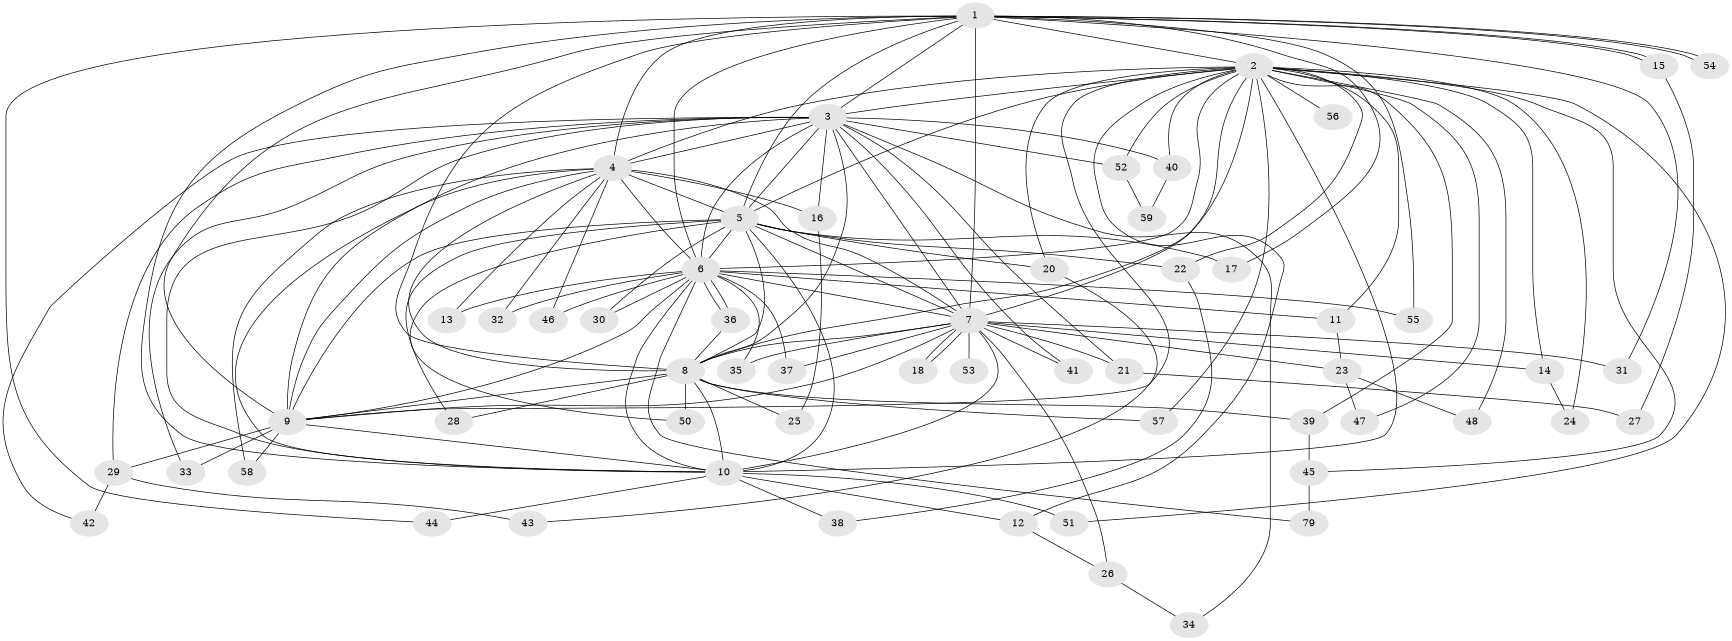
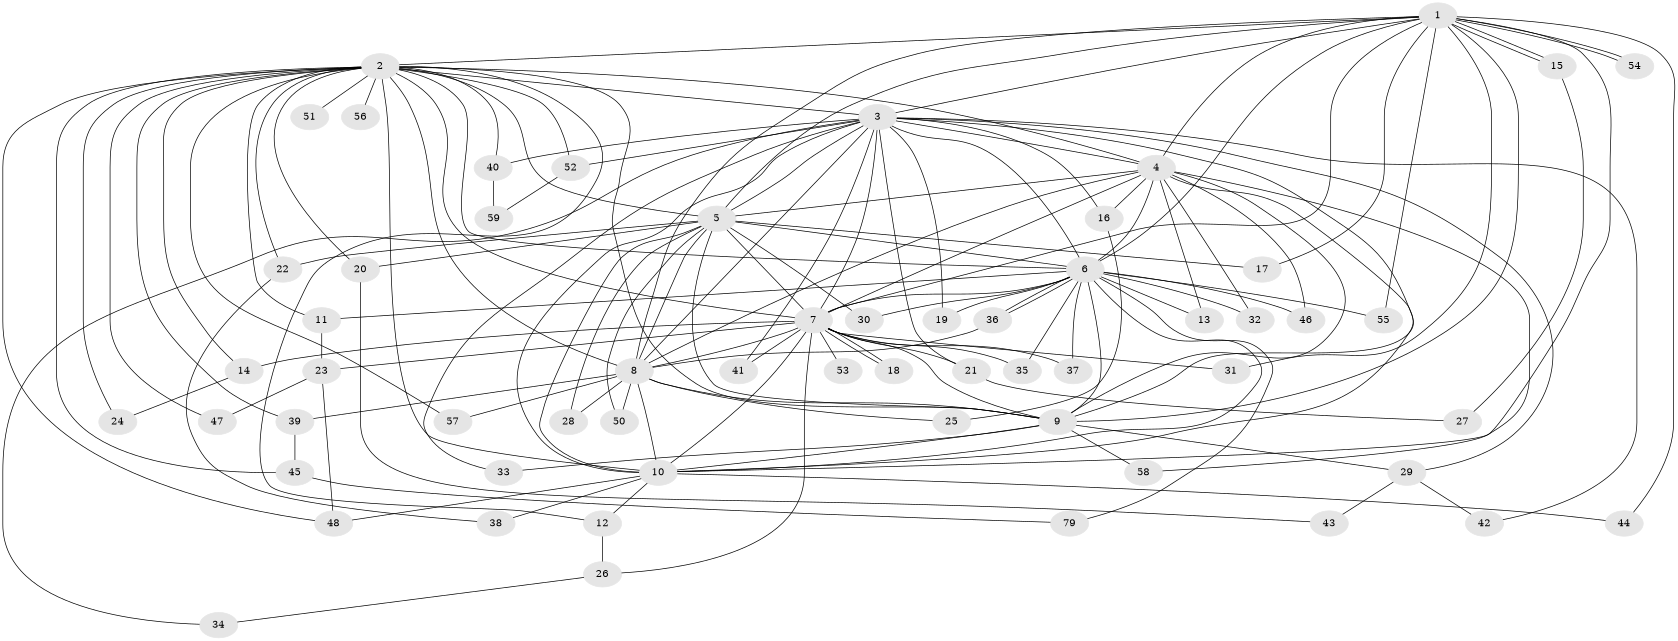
  graph {
    node [color=gray90 style=filled]
    1
    2
    3
    4
    5
    6
    7
    8
    9
    10
    15
    17
    31
    44
    54
    55
    11
    12
    14
    20
    22
    24
    39
    40
    45
    47
    48
    51
    52
    56
    57
    16
+   19
    21
    29
    33
    34
    41
    42
    13
    32
    46
    58
    28
    30
    50
    35
    36
    37
    n50 [label=79]
    53
    18
    23
    26
    25
    38
    27
    43
    59
    1 -- 2
    1 -- 3
    1 -- 4
    1 -- 5
    1 -- 6
    1 -- 7
    1 -- 8
    1 -- 9
    1 -- 10
    1 -- 15
    1 -- 15
    1 -- 17
    1 -- 31
    1 -- 44
    1 -- 54
    1 -- 54
    1 -- 55
    2 -- 3
    2 -- 4
    2 -- 5
    2 -- 6
    2 -- 7
    2 -- 8
    2 -- 9
    2 -- 10
    2 -- 11
    2 -- 12
    2 -- 14
    2 -- 20
    2 -- 22
    2 -- 24
    2 -- 39
    2 -- 40
    2 -- 45
    2 -- 47
    2 -- 48
    2 -- 51
    2 -- 52
    2 -- 56
    2 -- 57
    3 -- 4
    3 -- 5
    3 -- 6
    3 -- 7
    3 -- 8
    3 -- 9
    3 -- 10
    3 -- 40
    3 -- 52
    3 -- 16
+   3 -- 19
    3 -- 21
    3 -- 29
    3 -- 33
    3 -- 34
    3 -- 41
    3 -- 42
    4 -- 5
    4 -- 6
    4 -- 7
    4 -- 8
    4 -- 9
    4 -- 10
    4 -- 16
    4 -- 13
    4 -- 32
    4 -- 46
    4 -- 58
    5 -- 6
    5 -- 7
    5 -- 8
    5 -- 9
    5 -- 10
    5 -- 17
    5 -- 20
    5 -- 22
    5 -- 28
    5 -- 30
    5 -- 50
    6 -- 7
    6 -- 9
    6 -- 10
    6 -- 55
    6 -- 11
+   6 -- 19
    6 -- 13
    6 -- 32
    6 -- 46
    6 -- 30
    6 -- 35
    6 -- 36
    6 -- 36
    6 -- 37
    6 -- n50
    7 -- 8
    7 -- 9
    7 -- 10
    7 -- 31
    7 -- 14
    7 -- 21
    7 -- 41
    7 -- 35
    7 -- 37
    7 -- 53
    7 -- 18
    7 -- 18
    7 -- 23
    7 -- 26
    8 -- 9
    8 -- 10
    8 -- 39
    8 -- 57
    8 -- 28
    8 -- 50
    8 -- 25
    9 -- 10
    9 -- 29
    9 -- 33
    9 -- 58
    10 -- 44
    10 -- 12
-   10 -- 51
+   10 -- 48
    10 -- 38
    15 -- 27
    11 -- 23
    12 -- 26
    14 -- 24
    20 -- 43
    22 -- 38
    39 -- 45
    40 -- 59
    45 -- n50
    52 -- 59
    16 -- 25
    21 -- 27
    29 -- 42
    29 -- 43
    36 -- 8
    23 -- 47
    23 -- 48
    26 -- 34
  }
